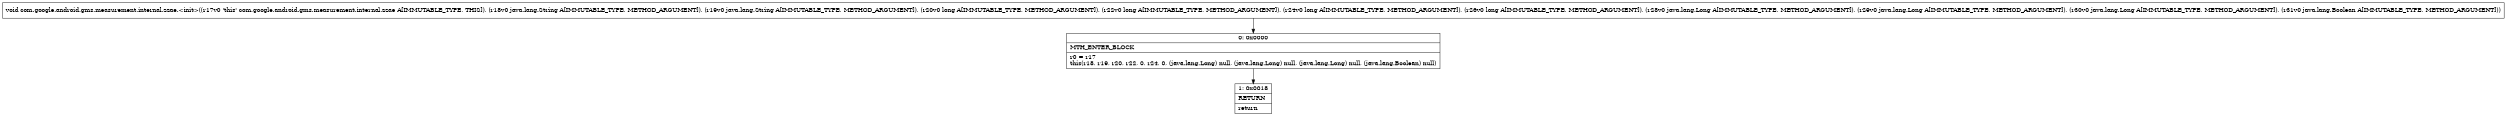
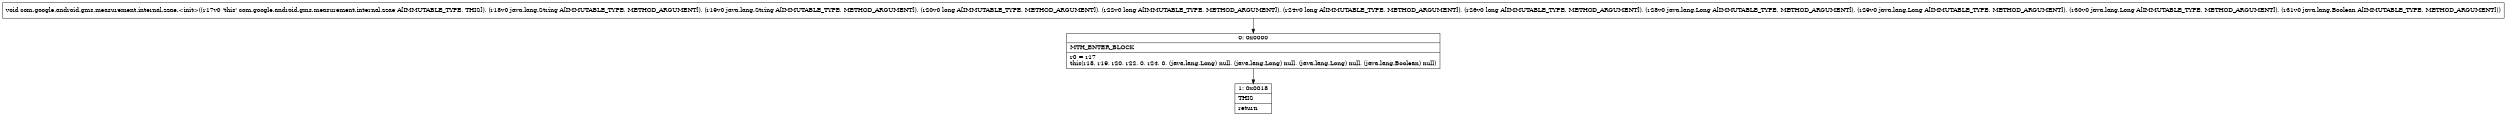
  digraph {
    node [shape=record]
    n1 [label="{0\:\ 0x0000|MTH_ENTER_BLOCK\l|r0 = r17\lthis(r18, r19, r20, r22, 0, r24, 0, (java.lang.Long) null, (java.lang.Long) null, (java.lang.Long) null, (java.lang.Boolean) null)\l}"]
-   n2 [label="{1\:\ 0x0018|RETURN\l|return\l}"]
+   n2 [label="{1\:\ 0x0018|THIS\l|return\l}"]
    n3 [label="{void com.google.android.gms.measurement.internal.zzae.\<init\>((r17v0 'this' com.google.android.gms.measurement.internal.zzae A[IMMUTABLE_TYPE, THIS]), (r18v0 java.lang.String A[IMMUTABLE_TYPE, METHOD_ARGUMENT]), (r19v0 java.lang.String A[IMMUTABLE_TYPE, METHOD_ARGUMENT]), (r20v0 long A[IMMUTABLE_TYPE, METHOD_ARGUMENT]), (r22v0 long A[IMMUTABLE_TYPE, METHOD_ARGUMENT]), (r24v0 long A[IMMUTABLE_TYPE, METHOD_ARGUMENT]), (r26v0 long A[IMMUTABLE_TYPE, METHOD_ARGUMENT]), (r28v0 java.lang.Long A[IMMUTABLE_TYPE, METHOD_ARGUMENT]), (r29v0 java.lang.Long A[IMMUTABLE_TYPE, METHOD_ARGUMENT]), (r30v0 java.lang.Long A[IMMUTABLE_TYPE, METHOD_ARGUMENT]), (r31v0 java.lang.Boolean A[IMMUTABLE_TYPE, METHOD_ARGUMENT])) }"]
    n1 -> n2
    n3 -> n1
  }
